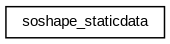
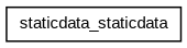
  digraph {
    rankdir=TB
    fontname="Liberation Sans"
-   n1 [color=black fillcolor=white fontname="Liberation Sans" fontsize=10 height=0.2 label=soshape_staticdata shape=record style=filled width=0.4]
+   n1 [color=black fillcolor=white fontname="Liberation Sans" fontsize=10 height=0.2 label=staticdata_staticdata shape=record style=filled width=0.4]
  }
